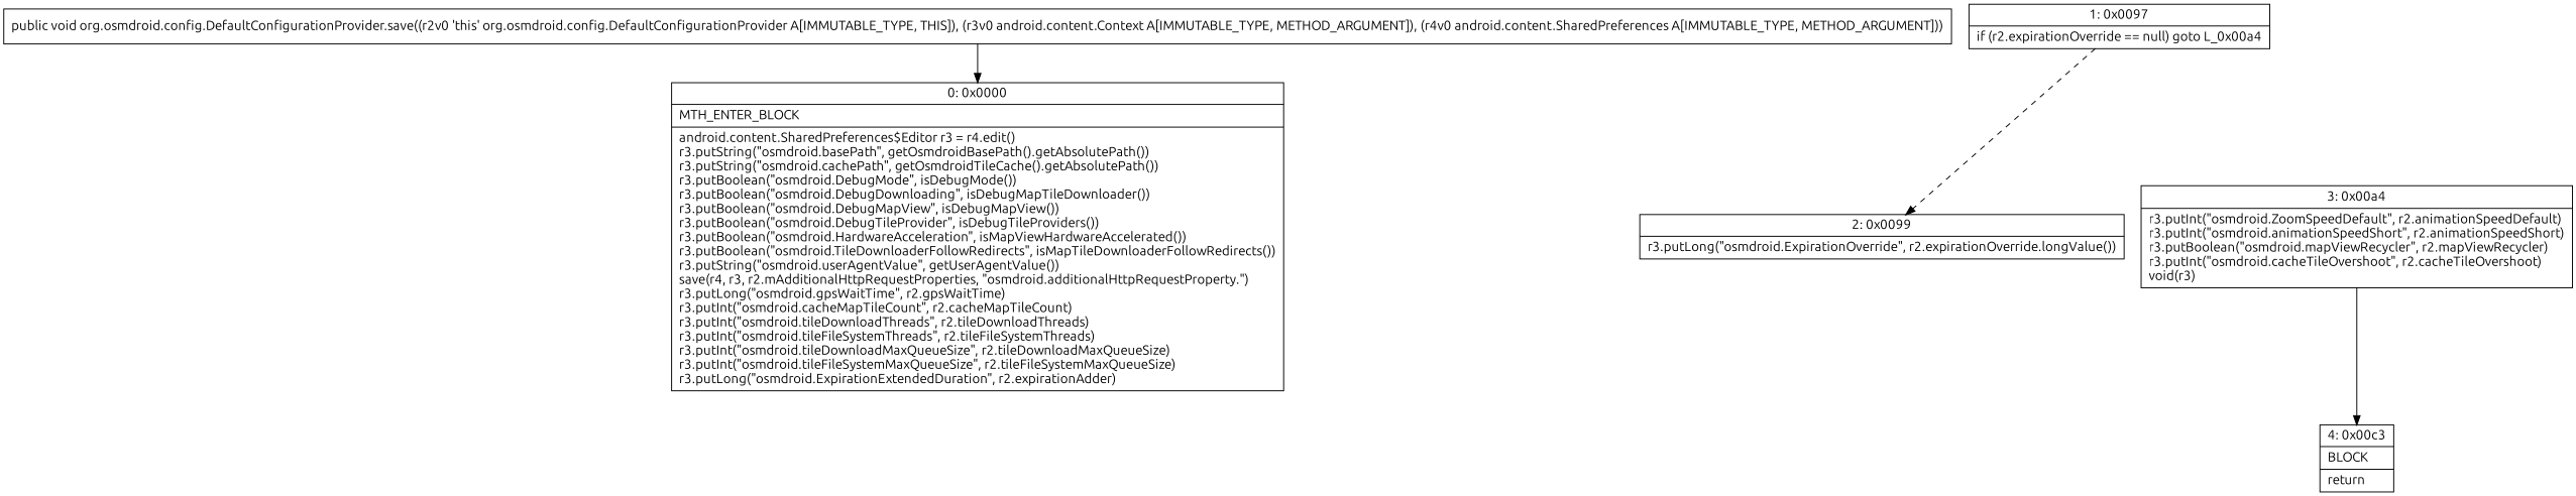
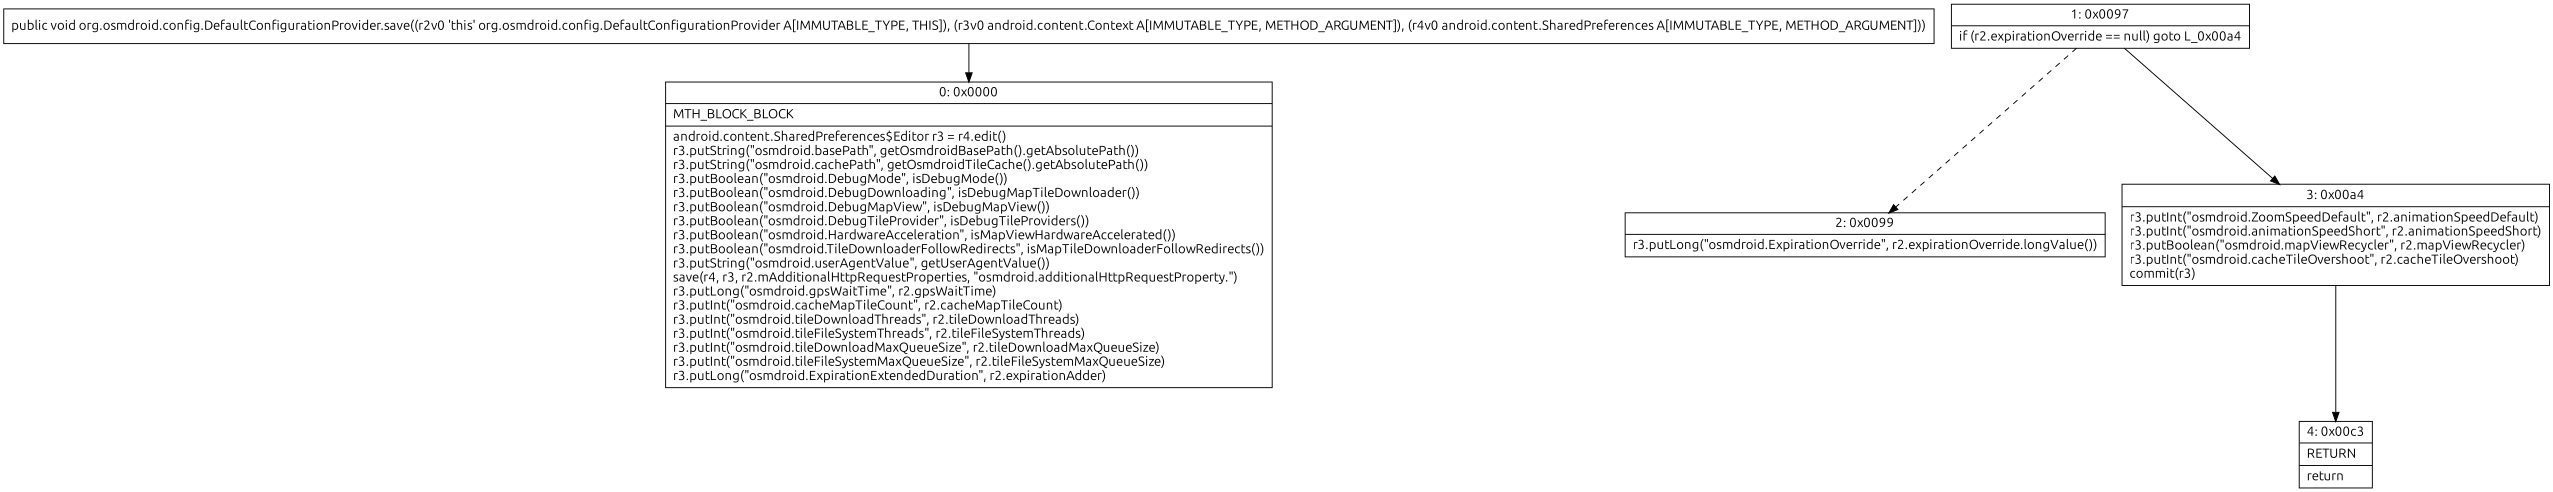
  digraph {
    fontname=Ubuntu
    node [fontname=Ubuntu shape=record]
    edge [fontname=Ubuntu]
-   n1 [label="{0\:\ 0x0000|MTH_ENTER_BLOCK\l|android.content.SharedPreferences$Editor r3 = r4.edit()\lr3.putString(\"osmdroid.basePath\", getOsmdroidBasePath().getAbsolutePath())\lr3.putString(\"osmdroid.cachePath\", getOsmdroidTileCache().getAbsolutePath())\lr3.putBoolean(\"osmdroid.DebugMode\", isDebugMode())\lr3.putBoolean(\"osmdroid.DebugDownloading\", isDebugMapTileDownloader())\lr3.putBoolean(\"osmdroid.DebugMapView\", isDebugMapView())\lr3.putBoolean(\"osmdroid.DebugTileProvider\", isDebugTileProviders())\lr3.putBoolean(\"osmdroid.HardwareAcceleration\", isMapViewHardwareAccelerated())\lr3.putBoolean(\"osmdroid.TileDownloaderFollowRedirects\", isMapTileDownloaderFollowRedirects())\lr3.putString(\"osmdroid.userAgentValue\", getUserAgentValue())\lsave(r4, r3, r2.mAdditionalHttpRequestProperties, \"osmdroid.additionalHttpRequestProperty.\")\lr3.putLong(\"osmdroid.gpsWaitTime\", r2.gpsWaitTime)\lr3.putInt(\"osmdroid.cacheMapTileCount\", r2.cacheMapTileCount)\lr3.putInt(\"osmdroid.tileDownloadThreads\", r2.tileDownloadThreads)\lr3.putInt(\"osmdroid.tileFileSystemThreads\", r2.tileFileSystemThreads)\lr3.putInt(\"osmdroid.tileDownloadMaxQueueSize\", r2.tileDownloadMaxQueueSize)\lr3.putInt(\"osmdroid.tileFileSystemMaxQueueSize\", r2.tileFileSystemMaxQueueSize)\lr3.putLong(\"osmdroid.ExpirationExtendedDuration\", r2.expirationAdder)\l}"]
+   n1 [label="{0\:\ 0x0000|MTH_BLOCK_BLOCK\l|android.content.SharedPreferences$Editor r3 = r4.edit()\lr3.putString(\"osmdroid.basePath\", getOsmdroidBasePath().getAbsolutePath())\lr3.putString(\"osmdroid.cachePath\", getOsmdroidTileCache().getAbsolutePath())\lr3.putBoolean(\"osmdroid.DebugMode\", isDebugMode())\lr3.putBoolean(\"osmdroid.DebugDownloading\", isDebugMapTileDownloader())\lr3.putBoolean(\"osmdroid.DebugMapView\", isDebugMapView())\lr3.putBoolean(\"osmdroid.DebugTileProvider\", isDebugTileProviders())\lr3.putBoolean(\"osmdroid.HardwareAcceleration\", isMapViewHardwareAccelerated())\lr3.putBoolean(\"osmdroid.TileDownloaderFollowRedirects\", isMapTileDownloaderFollowRedirects())\lr3.putString(\"osmdroid.userAgentValue\", getUserAgentValue())\lsave(r4, r3, r2.mAdditionalHttpRequestProperties, \"osmdroid.additionalHttpRequestProperty.\")\lr3.putLong(\"osmdroid.gpsWaitTime\", r2.gpsWaitTime)\lr3.putInt(\"osmdroid.cacheMapTileCount\", r2.cacheMapTileCount)\lr3.putInt(\"osmdroid.tileDownloadThreads\", r2.tileDownloadThreads)\lr3.putInt(\"osmdroid.tileFileSystemThreads\", r2.tileFileSystemThreads)\lr3.putInt(\"osmdroid.tileDownloadMaxQueueSize\", r2.tileDownloadMaxQueueSize)\lr3.putInt(\"osmdroid.tileFileSystemMaxQueueSize\", r2.tileFileSystemMaxQueueSize)\lr3.putLong(\"osmdroid.ExpirationExtendedDuration\", r2.expirationAdder)\l}"]
    n2 [label="{1\:\ 0x0097|if (r2.expirationOverride == null) goto L_0x00a4\l}"]
    n3 [label="{2\:\ 0x0099|r3.putLong(\"osmdroid.ExpirationOverride\", r2.expirationOverride.longValue())\l}"]
-   n4 [label="{3\:\ 0x00a4|r3.putInt(\"osmdroid.ZoomSpeedDefault\", r2.animationSpeedDefault)\lr3.putInt(\"osmdroid.animationSpeedShort\", r2.animationSpeedShort)\lr3.putBoolean(\"osmdroid.mapViewRecycler\", r2.mapViewRecycler)\lr3.putInt(\"osmdroid.cacheTileOvershoot\", r2.cacheTileOvershoot)\lvoid(r3)\l}"]
-   n5 [label="{4\:\ 0x00c3|BLOCK\l|return\l}"]
+   n4 [label="{3\:\ 0x00a4|r3.putInt(\"osmdroid.ZoomSpeedDefault\", r2.animationSpeedDefault)\lr3.putInt(\"osmdroid.animationSpeedShort\", r2.animationSpeedShort)\lr3.putBoolean(\"osmdroid.mapViewRecycler\", r2.mapViewRecycler)\lr3.putInt(\"osmdroid.cacheTileOvershoot\", r2.cacheTileOvershoot)\lcommit(r3)\l}"]
+   n5 [label="{4\:\ 0x00c3|RETURN\l|return\l}"]
    n6 [label="{public void org.osmdroid.config.DefaultConfigurationProvider.save((r2v0 'this' org.osmdroid.config.DefaultConfigurationProvider A[IMMUTABLE_TYPE, THIS]), (r3v0 android.content.Context A[IMMUTABLE_TYPE, METHOD_ARGUMENT]), (r4v0 android.content.SharedPreferences A[IMMUTABLE_TYPE, METHOD_ARGUMENT])) }"]
    n2 -> n3 [style=dashed]
+   n2 -> n4
    n4 -> n5
    n6 -> n1
  }
